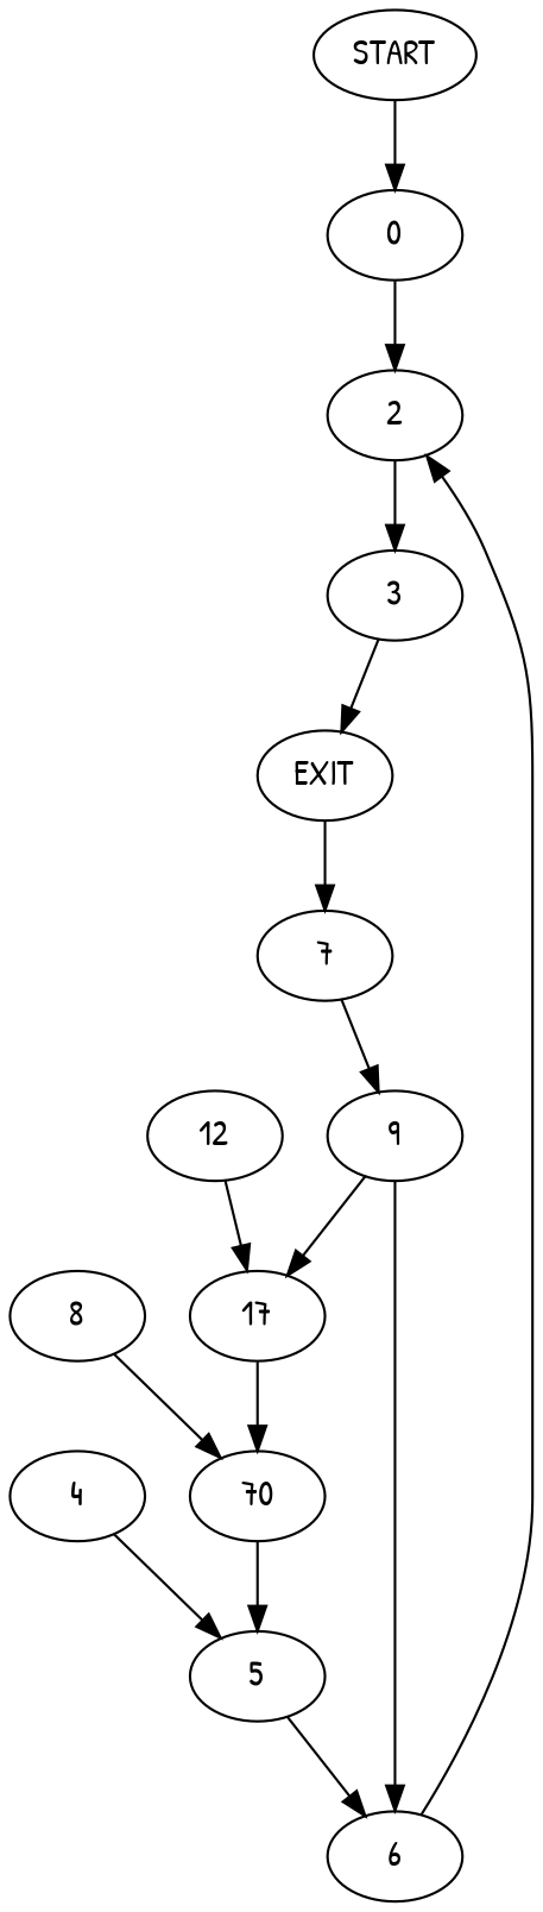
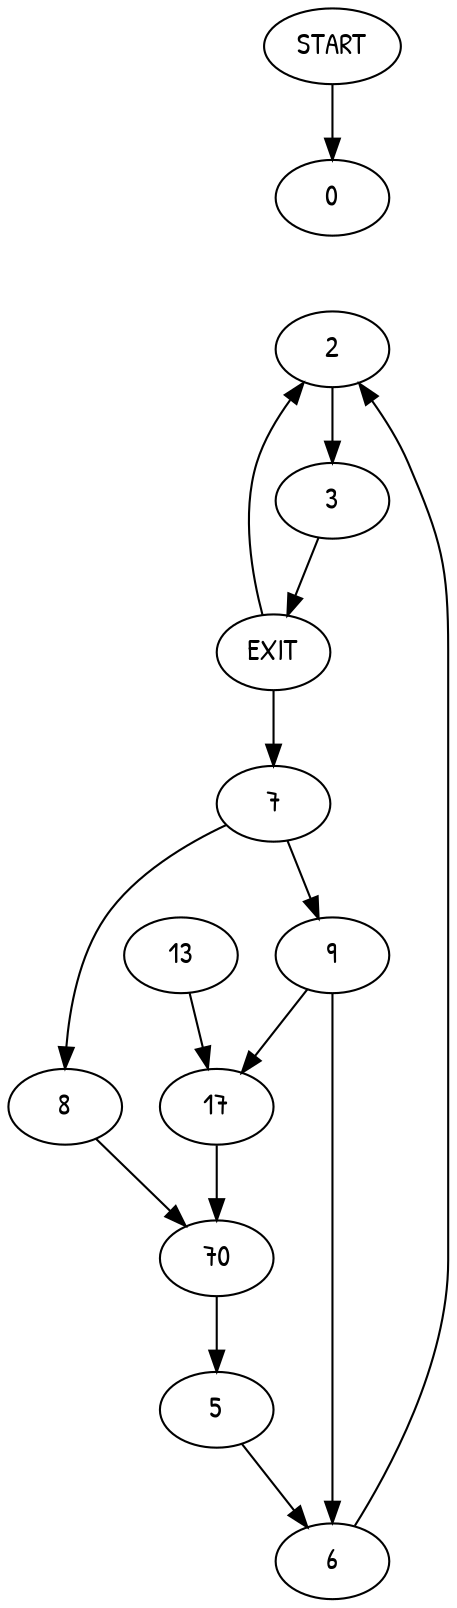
  digraph {
    fontname="Patrick Hand"
    node [fontname="Patrick Hand"]
    edge [fontname="Patrick Hand"]
    n1 [label=START]
    n2 [label=0]
    2
    n4 [label=EXIT]
    7
    3
-   4
    5
    6
    8
    9
    n12 [label=70]
    n13 [label=17]
-   12
+   12 [label=13]
    n1 -> n2
-   n2 -> 2
+   n4 -> 2
    2 -> 3
    n4 -> 7
+   7 -> 8
    7 -> 9
    3 -> n4
-   4 -> 5
    5 -> 6
    6 -> 2
    8 -> n12
    9 -> 6
    9 -> n13
    n12 -> 5
    n13 -> n12
    12 -> n13
  }
